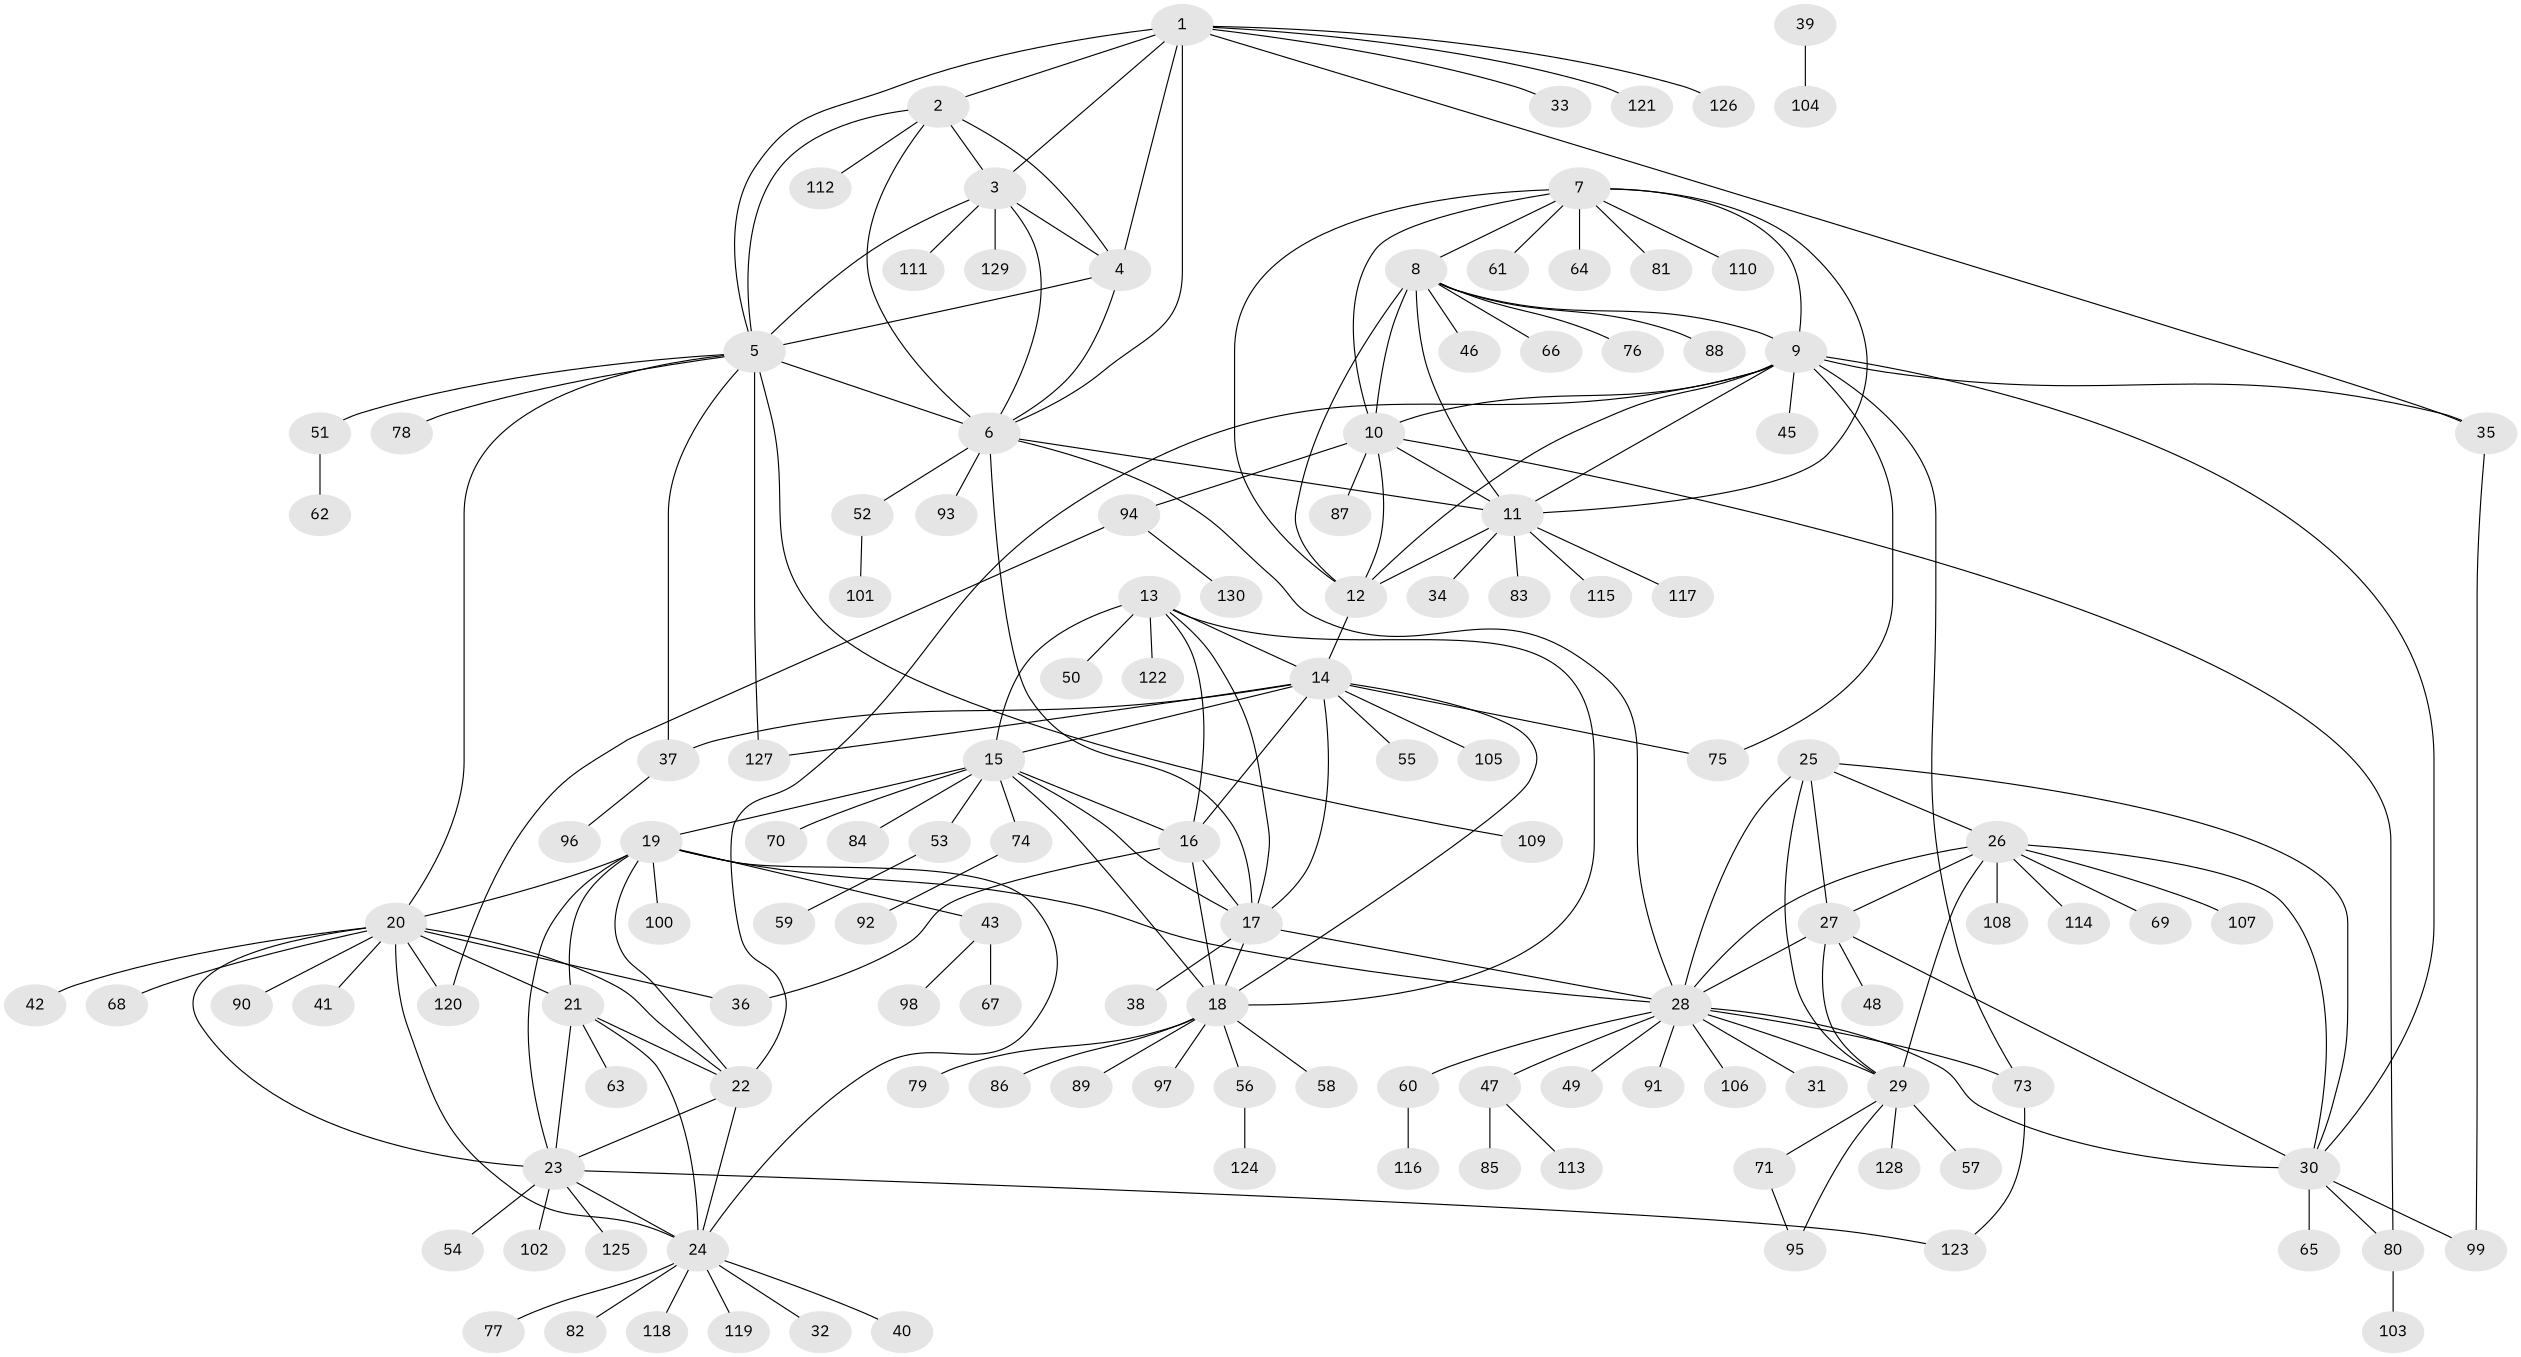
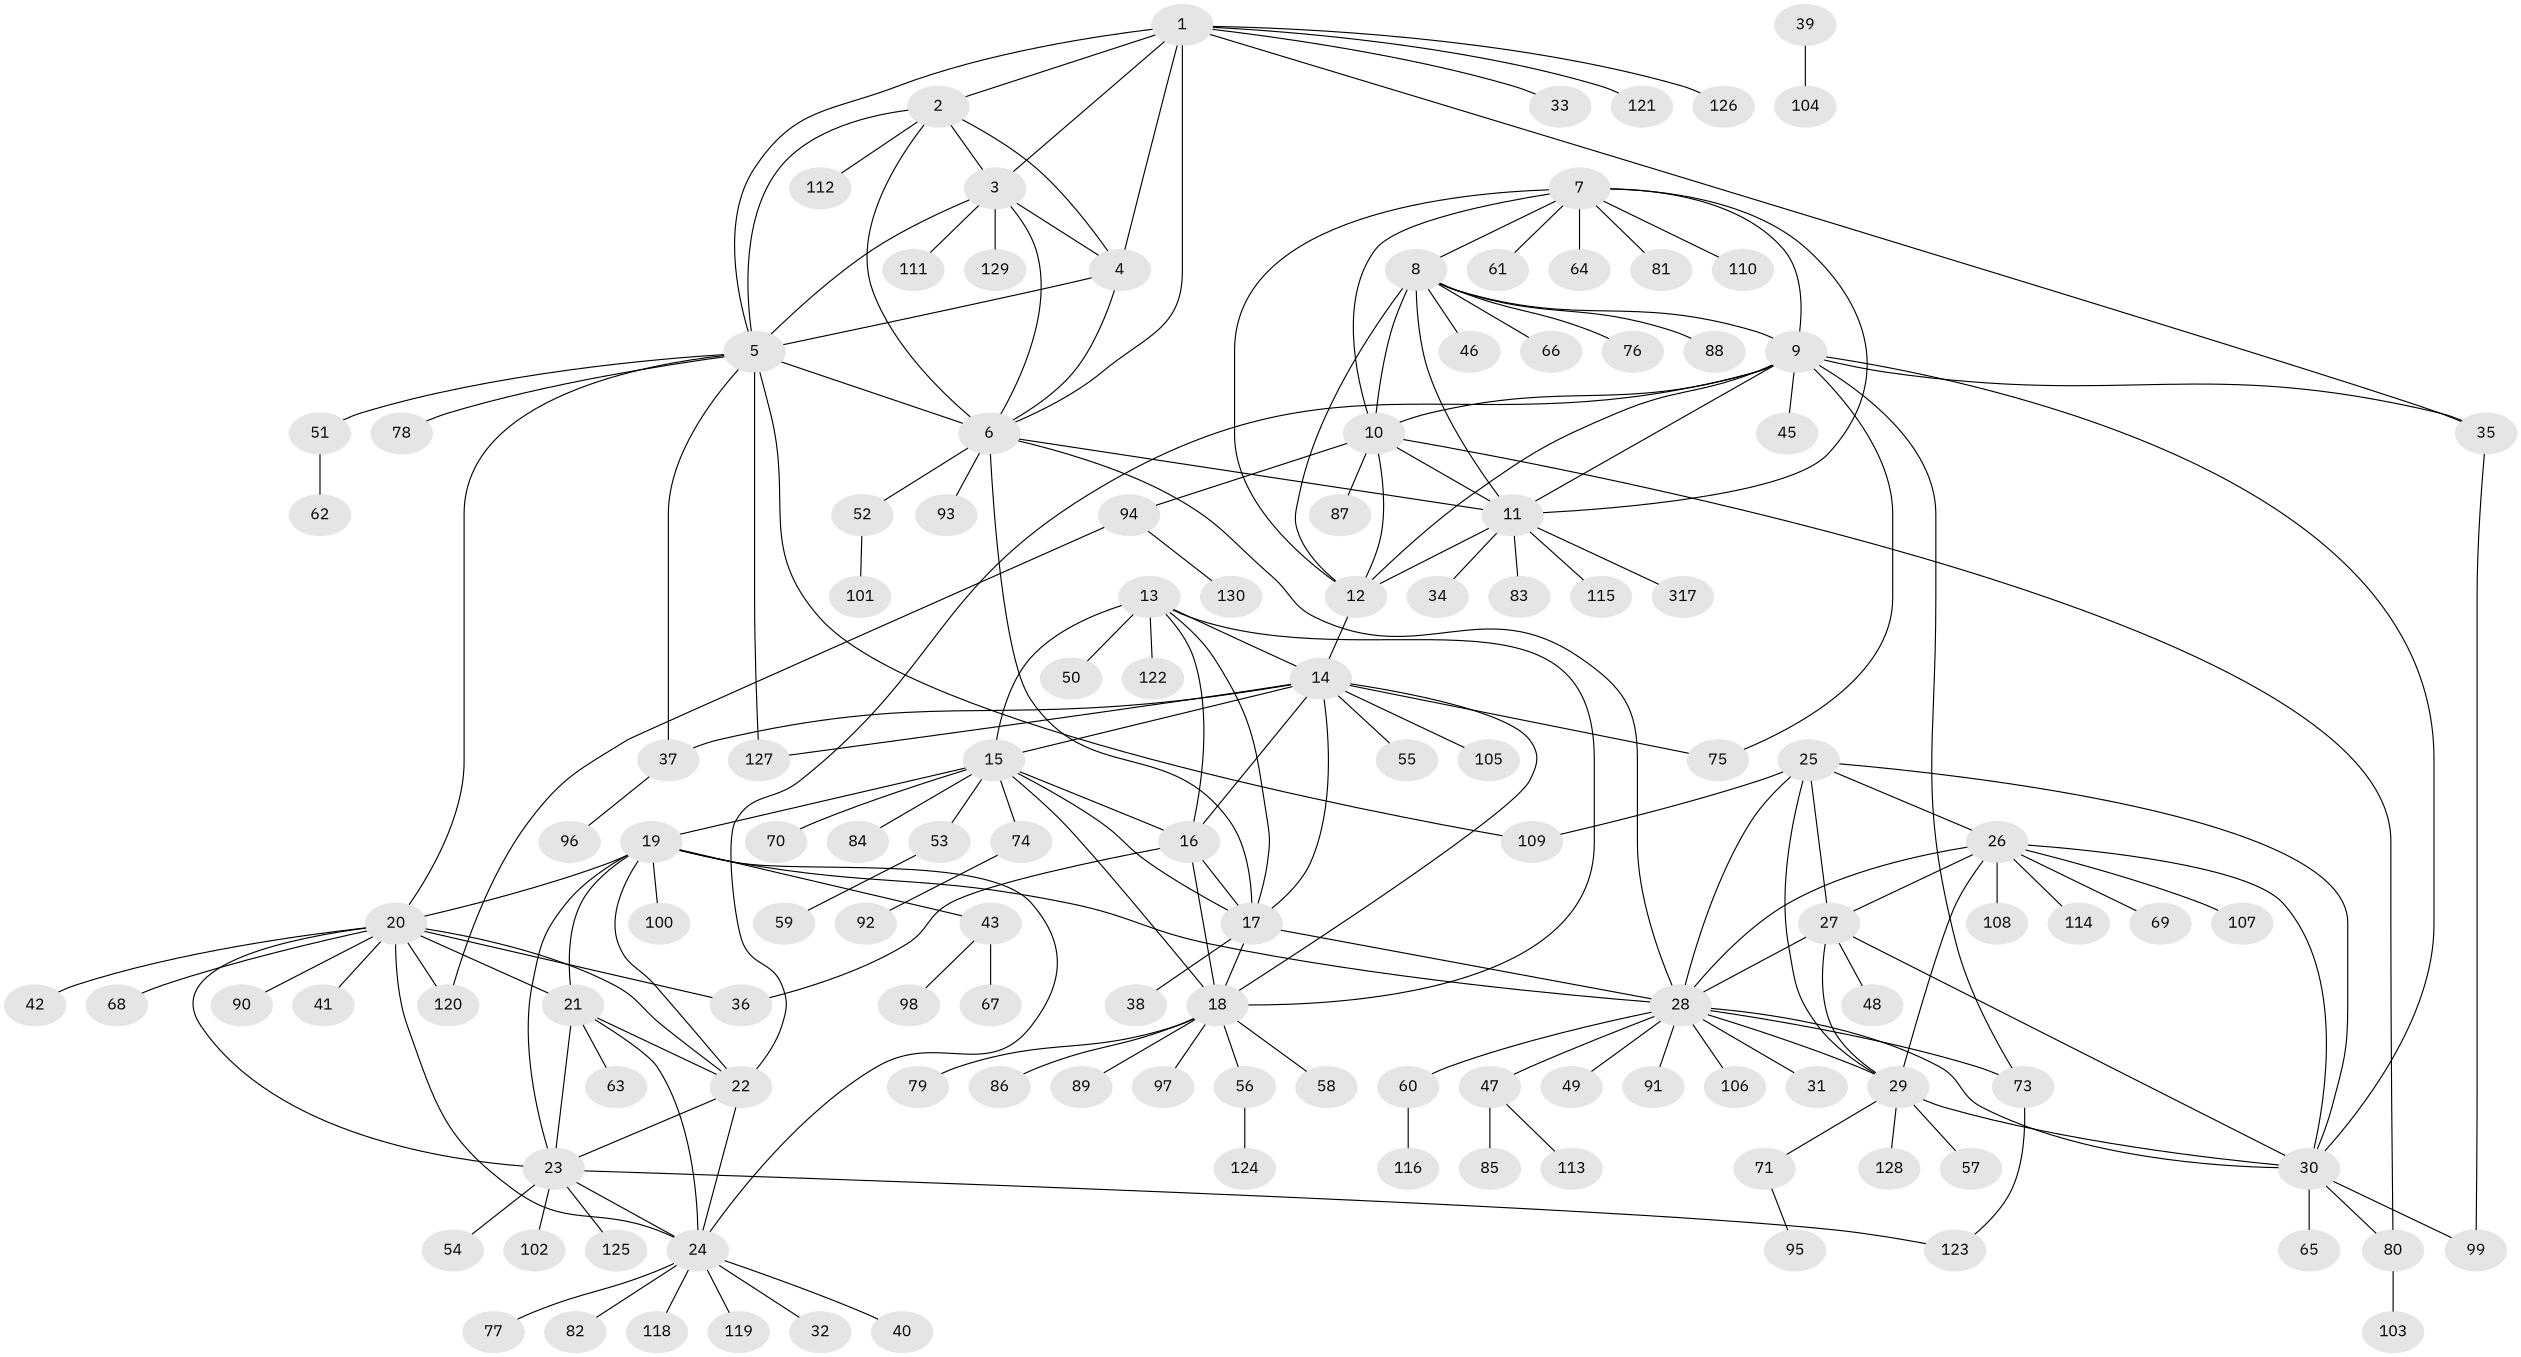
  graph {
    fontname="IBM Plex Sans"
    node [color=gray90 fontname="IBM Plex Sans" style=filled]
    edge [fontname="IBM Plex Sans"]
    1
    2
    3
    4
    5
    6
    33
    35
    121
    126
    112
    111
    129
    20
    37
    51
    78
    109
    127
    11
    17
    28
    52
    93
    99
    22
    36
    21
    23
    24
    41
    42
    68
    90
    120
    96
    62
    12
    34
    83
    115
-   117
+   117 [label=317]
    18
    38
    30
    73
    29
    31
    47
    49
    60
    91
    106
    101
    7
    8
    9
    10
    61
    64
    81
    110
    46
    66
    76
    88
    45
    75
    80
    87
    94
    14
    65
    123
    103
    130
    15
    16
    55
    105
    13
    50
    122
    19
    53
    70
    74
    84
    56
    58
    79
    86
    89
    97
    43
    100
    59
    92
    124
    63
    54
    102
    125
    32
    40
    77
    82
    118
    119
    67
    98
    25
    26
    27
    69
    107
    108
    114
    48
    57
    71
    128
    39
    104
    85
    113
    116
    95
    1 -- 2
    1 -- 3
    1 -- 4
    1 -- 5
    1 -- 6
    1 -- 33
    1 -- 35
    1 -- 121
    1 -- 126
    2 -- 3
    2 -- 4
    2 -- 5
    2 -- 6
    2 -- 112
    3 -- 4
    3 -- 5
    3 -- 6
    3 -- 111
    3 -- 129
    4 -- 5
    4 -- 6
    5 -- 6
    5 -- 20
    5 -- 37
    5 -- 51
    5 -- 78
    5 -- 109
    5 -- 127
    6 -- 11
    6 -- 17
    6 -- 28
    6 -- 52
    6 -- 93
    35 -- 99
    20 -- 22
    20 -- 36
    20 -- 21
    20 -- 23
    20 -- 24
    20 -- 41
    20 -- 42
    20 -- 68
    20 -- 90
    20 -- 120
    37 -- 96
    51 -- 62
    11 -- 12
    11 -- 34
    11 -- 83
    11 -- 115
    11 -- 117
    17 -- 28
    17 -- 18
    17 -- 38
    28 -- 30
    28 -- 73
    28 -- 29
    28 -- 31
    28 -- 47
    28 -- 49
    28 -- 60
    28 -- 91
    28 -- 106
    52 -- 101
    22 -- 23
    22 -- 24
    21 -- 22
    21 -- 23
    21 -- 24
    21 -- 63
    23 -- 24
    23 -- 123
    23 -- 54
    23 -- 102
    23 -- 125
    24 -- 32
    24 -- 40
    24 -- 77
    24 -- 82
    24 -- 118
    24 -- 119
    12 -- 14
    18 -- 56
    18 -- 58
    18 -- 79
    18 -- 86
    18 -- 89
    18 -- 97
    30 -- 99
    30 -- 80
    30 -- 65
    73 -- 123
-   29 -- 95
+   29 -- 30
    29 -- 57
    29 -- 71
    29 -- 128
    47 -- 85
    47 -- 113
    60 -- 116
    7 -- 11
    7 -- 12
    7 -- 8
    7 -- 9
    7 -- 10
    7 -- 61
    7 -- 64
    7 -- 81
    7 -- 110
    8 -- 11
    8 -- 12
    8 -- 9
    8 -- 10
    8 -- 46
    8 -- 66
    8 -- 76
    8 -- 88
    9 -- 35
    9 -- 11
    9 -- 22
    9 -- 12
    9 -- 30
    9 -- 73
    9 -- 10
    9 -- 45
    9 -- 75
    10 -- 11
    10 -- 12
    10 -- 80
    10 -- 87
    10 -- 94
    80 -- 103
    94 -- 120
    94 -- 130
    14 -- 37
    14 -- 127
    14 -- 17
    14 -- 18
    14 -- 75
    14 -- 15
    14 -- 16
    14 -- 55
    14 -- 105
    15 -- 17
    15 -- 18
    15 -- 16
    15 -- 19
    15 -- 53
    15 -- 70
    15 -- 74
    15 -- 84
    16 -- 17
    16 -- 36
    16 -- 18
    13 -- 17
    13 -- 18
    13 -- 14
    13 -- 15
    13 -- 16
    13 -- 50
    13 -- 122
    19 -- 20
    19 -- 28
    19 -- 22
    19 -- 21
    19 -- 23
    19 -- 24
    19 -- 43
    19 -- 100
    53 -- 59
    74 -- 92
    56 -- 124
    43 -- 67
    43 -- 98
+   25 -- 109
    25 -- 28
    25 -- 30
    25 -- 29
    25 -- 26
    25 -- 27
    26 -- 28
    26 -- 30
    26 -- 29
    26 -- 27
    26 -- 69
    26 -- 107
    26 -- 108
    26 -- 114
    27 -- 28
    27 -- 30
    27 -- 29
    27 -- 48
    71 -- 95
    39 -- 104
  }
